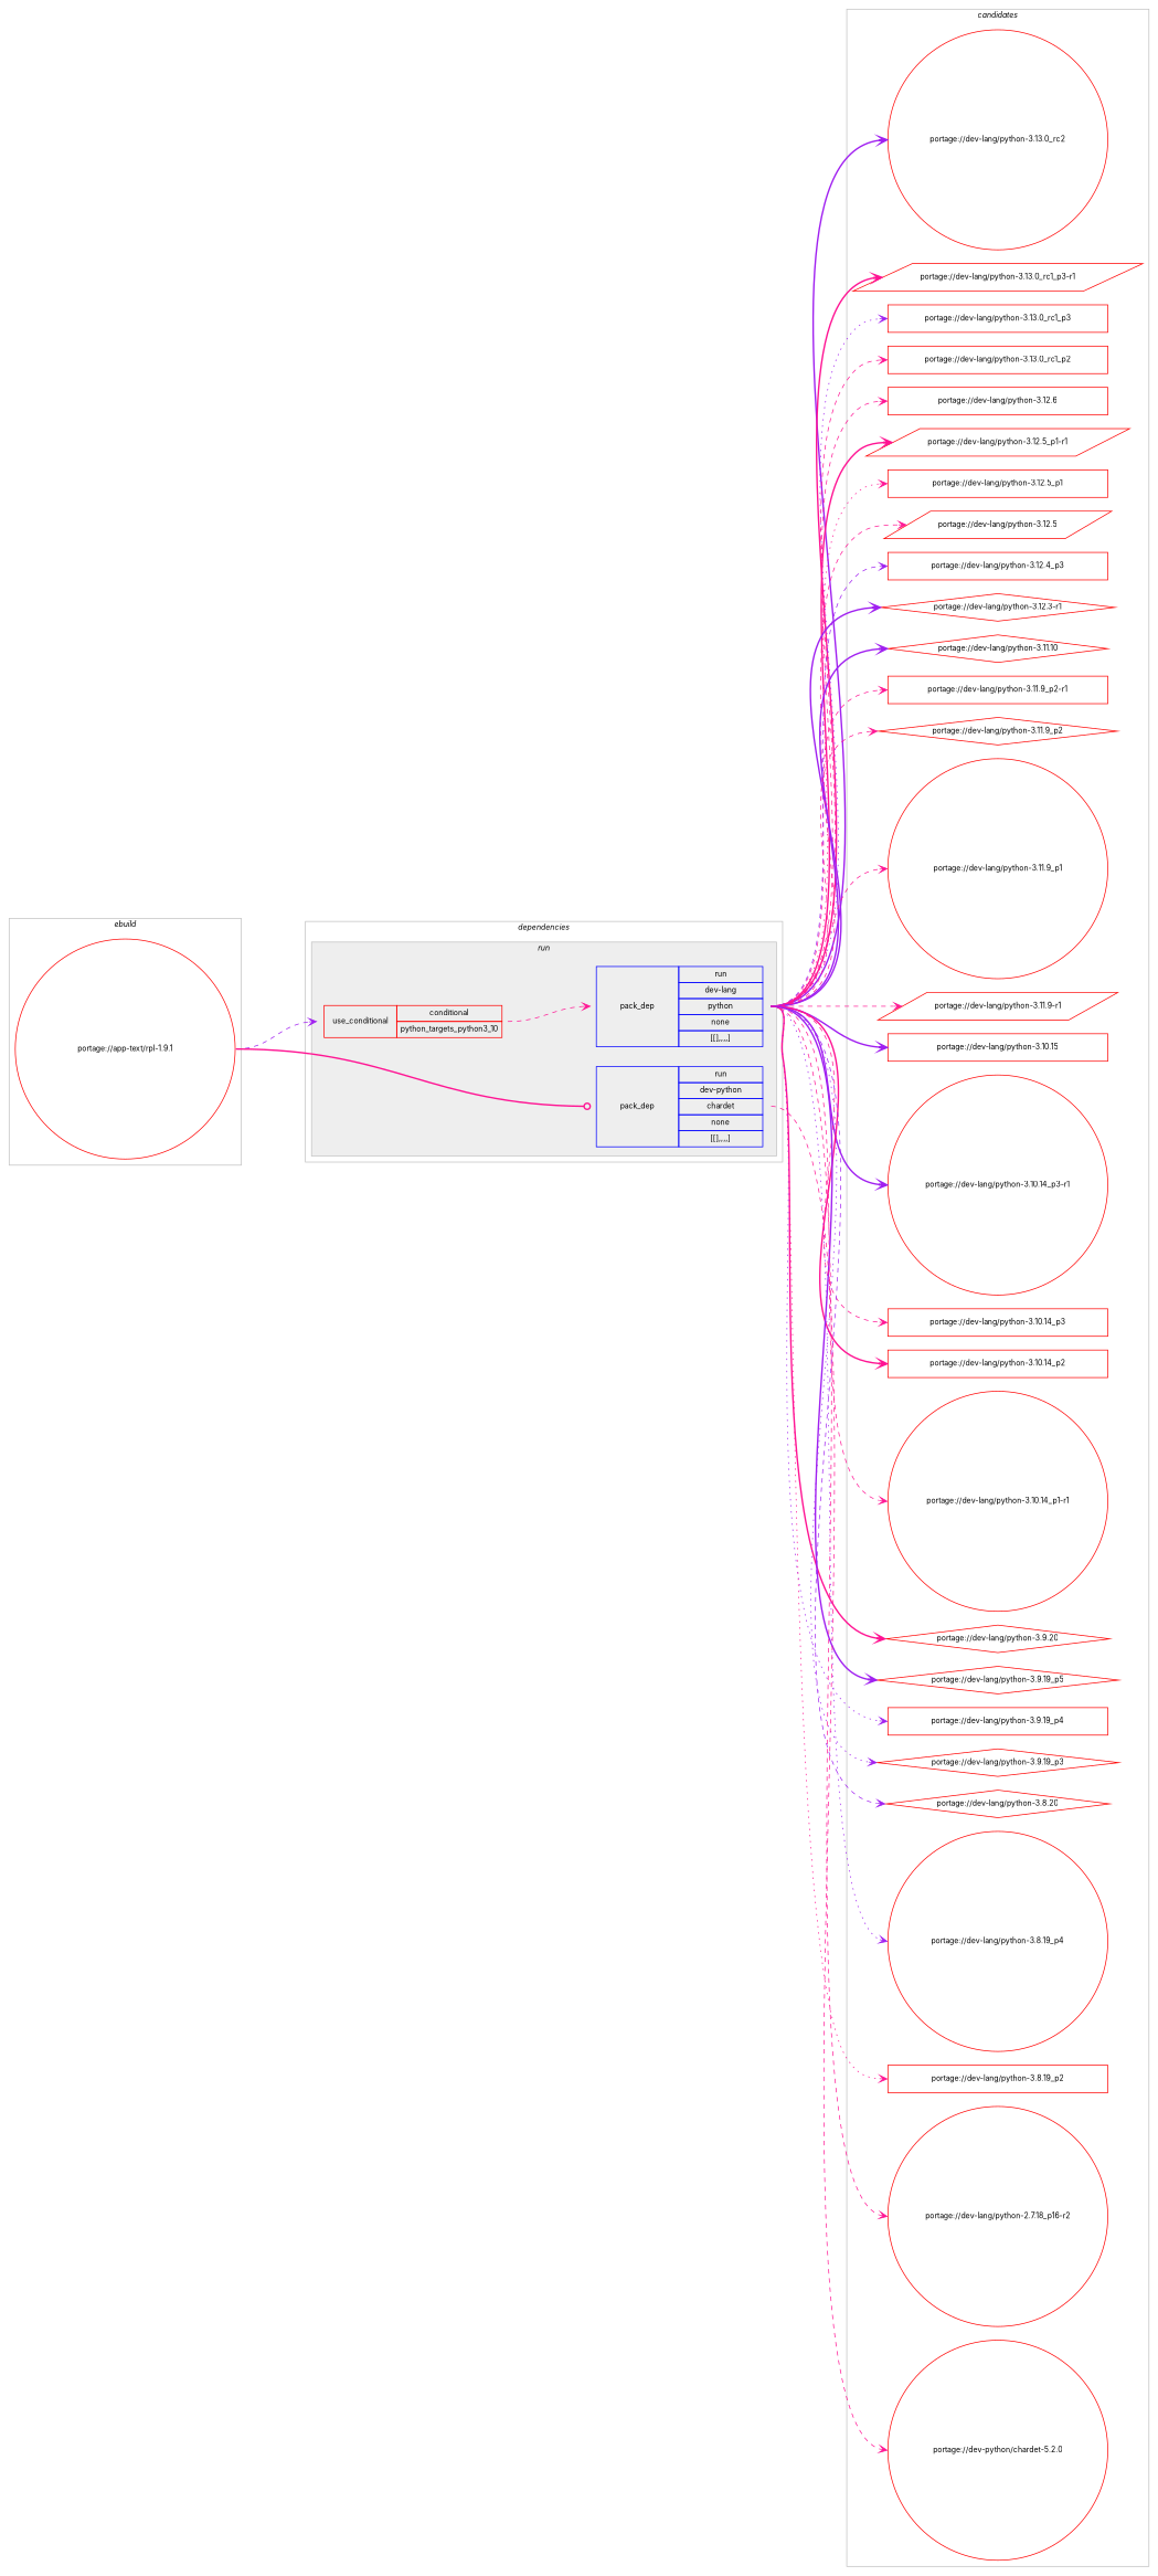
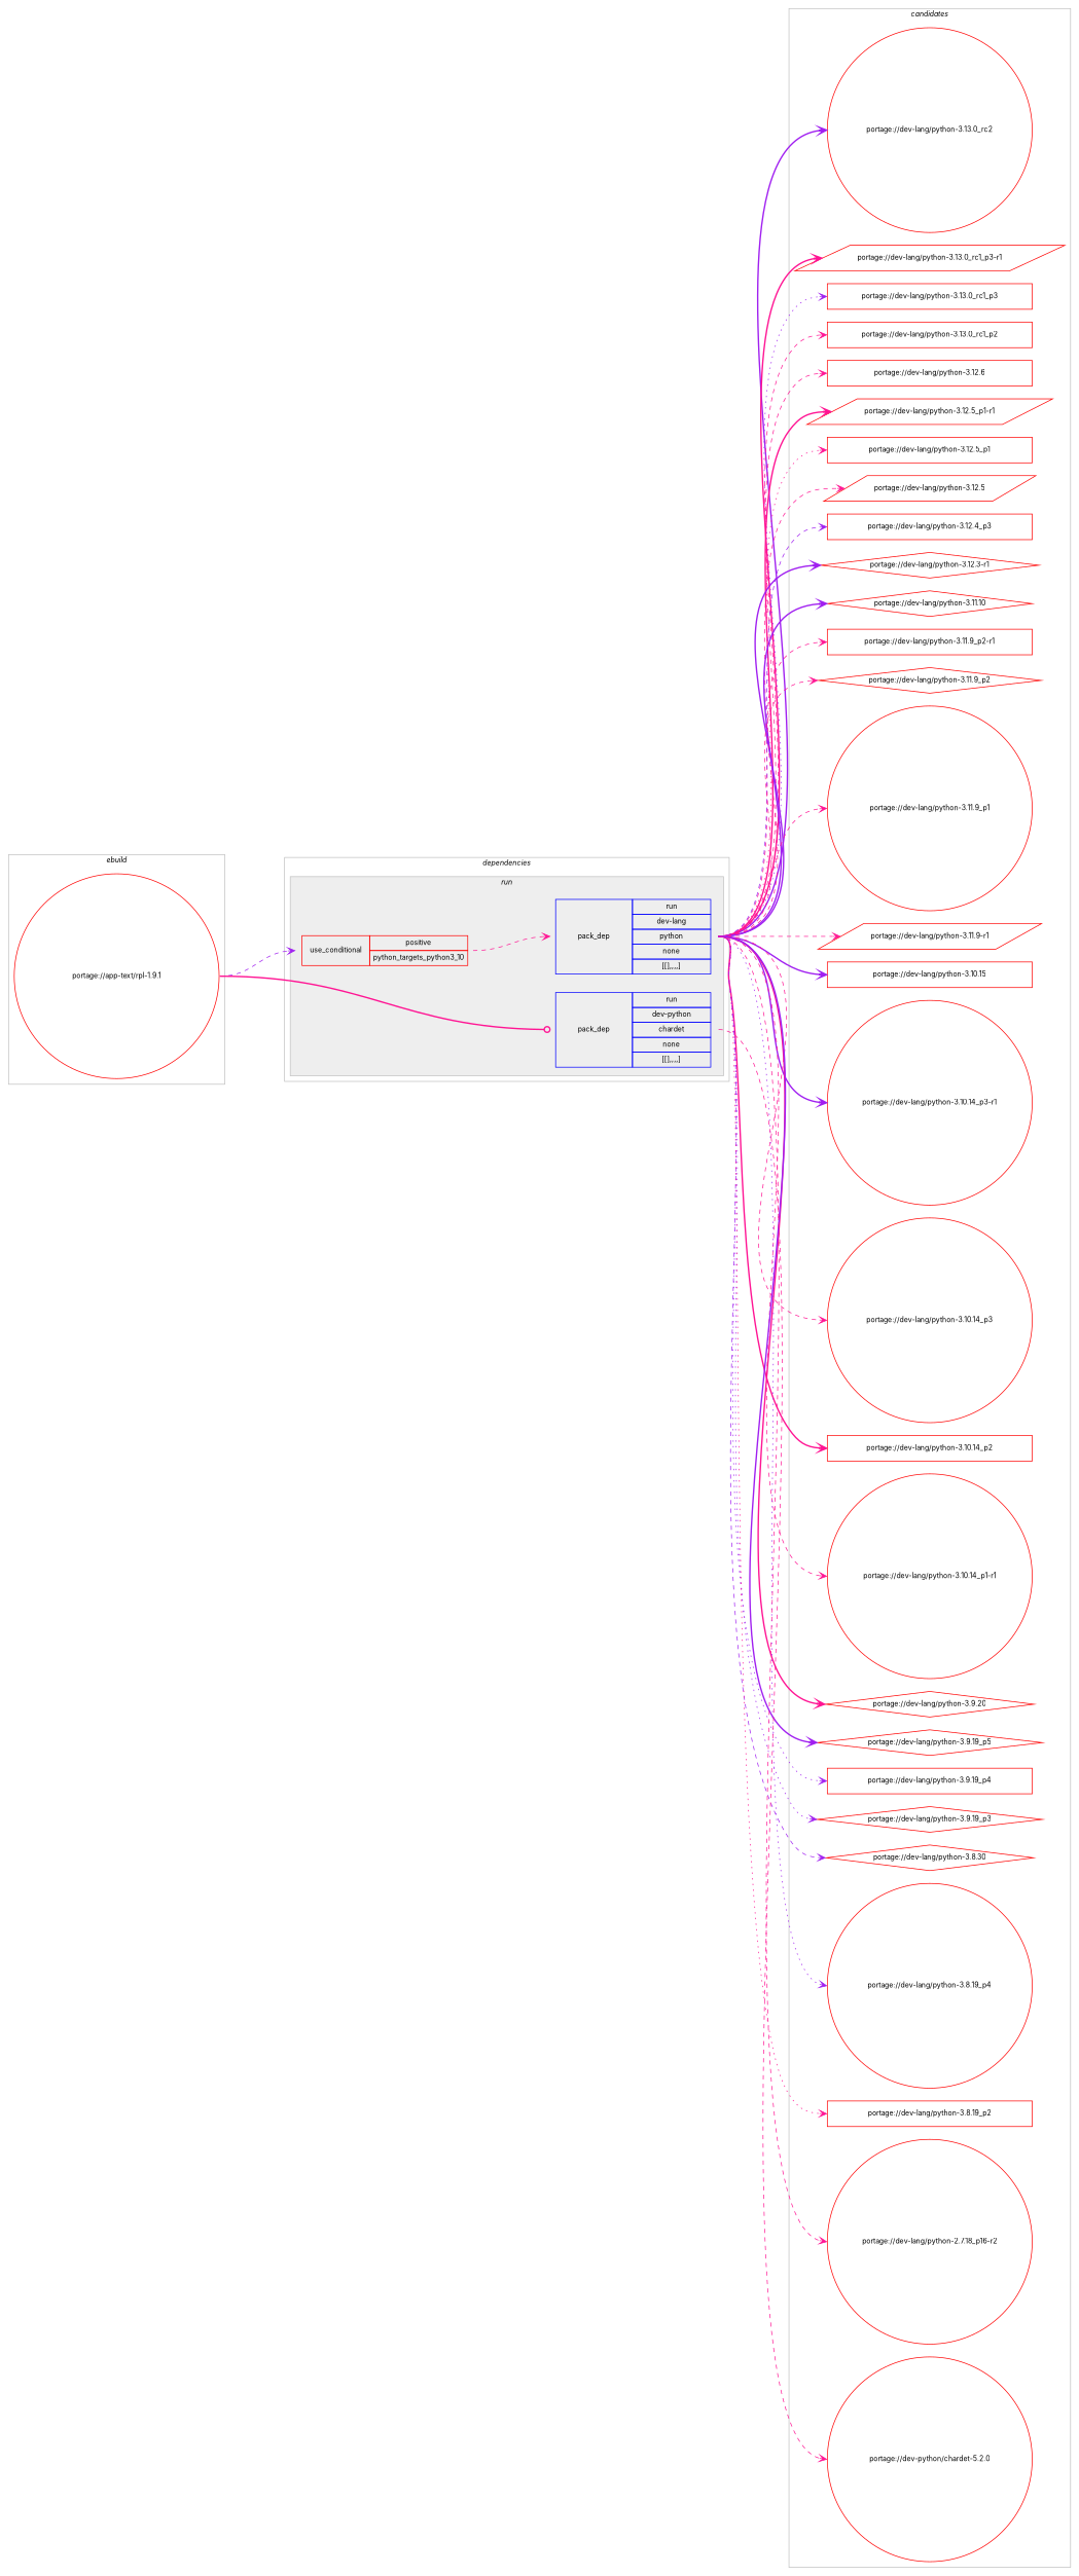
  digraph {
    compound=true
    concentrate=true
    fontname=Inter
    fontsize=10
    newrank=true
    rankdir=LR
    ranksep=1.5
    node [color=red fontname=Inter fontsize=10 shape=box]
    edge [arrowhead=vee color=deeppink fontname=Inter headport=w style=dashed tailport=e weight=100]
    n1 [label="portage://app-text/rpl-1.9.1" shape=circle width=4]
    n2 [color=blue label=<<TABLE BORDER="0" CELLBORDER="1" CELLSPACING="0" CELLPADDING="4" WIDTH="220"><TR><TD ROWSPAN="6" CELLPADDING="30">pack_dep</TD></TR><TR><TD WIDTH="110">run</TD></TR><TR><TD>dev-lang</TD></TR><TR><TD>python</TD></TR><TR><TD>none</TD></TR><TR><TD>[[],,,,]</TD></TR></TABLE>> shape=none]
-   n3 [label=<<TABLE BORDER="0" CELLBORDER="1" CELLSPACING="0" CELLPADDING="4"><TR><TD ROWSPAN="3" CELLPADDING="10">use_conditional</TD></TR><TR><TD>conditional</TD></TR><TR><TD>python_targets_python3_10</TD></TR></TABLE>> shape=none]
+   n3 [label=<<TABLE BORDER="0" CELLBORDER="1" CELLSPACING="0" CELLPADDING="4"><TR><TD ROWSPAN="3" CELLPADDING="10">use_conditional</TD></TR><TR><TD>positive</TD></TR><TR><TD>python_targets_python3_10</TD></TR></TABLE>> shape=none]
    n4 [color=blue label=<<TABLE BORDER="0" CELLBORDER="1" CELLSPACING="0" CELLPADDING="4" WIDTH="220"><TR><TD ROWSPAN="6" CELLPADDING="30">pack_dep</TD></TR><TR><TD WIDTH="110">run</TD></TR><TR><TD>dev-python</TD></TR><TR><TD>chardet</TD></TR><TR><TD>none</TD></TR><TR><TD>[[],,,,]</TD></TR></TABLE>> shape=none]
    n5 [label="portage://dev-lang/python-3.13.0_rc2" shape=circle width=4]
    n6 [label="portage://dev-lang/python-3.13.0_rc1_p3-r1" shape=parallelogram width=4]
    n7 [label="portage://dev-lang/python-3.13.0_rc1_p3" width=4]
    n8 [label="portage://dev-lang/python-3.13.0_rc1_p2" width=4]
    n9 [label="portage://dev-lang/python-3.12.6" width=4]
    n10 [label="portage://dev-lang/python-3.12.5_p1-r1" shape=parallelogram width=4]
    n11 [label="portage://dev-lang/python-3.12.5_p1" width=4]
    n12 [label="portage://dev-lang/python-3.12.5" shape=parallelogram width=4]
    n13 [label="portage://dev-lang/python-3.12.4_p3" width=4]
    n14 [label="portage://dev-lang/python-3.12.3-r1" shape=diamond width=4]
    n15 [label="portage://dev-lang/python-3.11.10" shape=diamond width=4]
    n16 [label="portage://dev-lang/python-3.11.9_p2-r1" width=4]
    n17 [label="portage://dev-lang/python-3.11.9_p2" shape=diamond width=4]
    n18 [label="portage://dev-lang/python-3.11.9_p1" shape=circle width=4]
    n19 [label="portage://dev-lang/python-3.11.9-r1" shape=parallelogram width=4]
    n20 [label="portage://dev-lang/python-3.10.15" width=4]
    n21 [label="portage://dev-lang/python-3.10.14_p3-r1" shape=circle width=4]
-   n22 [label="portage://dev-lang/python-3.10.14_p3" width=4]
+   n22 [label="portage://dev-lang/python-3.10.14_p3" shape=circle width=4]
    n23 [label="portage://dev-lang/python-3.10.14_p2" width=4]
    n24 [label="portage://dev-lang/python-3.10.14_p1-r1" shape=circle width=4]
    n25 [label="portage://dev-lang/python-3.9.20" shape=diamond width=4]
    n26 [label="portage://dev-lang/python-3.9.19_p5" shape=diamond width=4]
    n27 [label="portage://dev-lang/python-3.9.19_p4" width=4]
    n28 [label="portage://dev-lang/python-3.9.19_p3" shape=diamond width=4]
-   n29 [label="portage://dev-lang/python-3.8.20" shape=diamond width=4]
+   n29 [label="portage://dev-lang/python-3.8.30" shape=diamond width=4]
    n30 [label="portage://dev-lang/python-3.8.19_p4" shape=circle width=4]
    n31 [label="portage://dev-lang/python-3.8.19_p2" width=4]
    n32 [label="portage://dev-lang/python-2.7.18_p16-r2" shape=circle width=4]
    n33 [label="portage://dev-python/chardet-5.2.0" shape=circle width=4]
    subgraph cluster_1 {
      color=gray
      label=<<i>ebuild</i>>
      n1
    }
    subgraph cluster_2 {
      color=gray
      label=<<i>dependencies</i>>
      subgraph cluster_3 {
        color=gray
        fillcolor="#eeeeee"
        label=<<i>compile</i>>
        style=filled
      }
      subgraph cluster_4 {
        color=gray
        fillcolor="#eeeeee"
        label=<<i>compile and run</i>>
        style=filled
      }
      subgraph cluster_5 {
        color=gray
        fillcolor="#eeeeee"
        label=<<i>run</i>>
        style=filled
        subgraph sub_6 {
          color=gray
          fillcolor="#eeeeee"
          label=<<i>run</i>>
          style=filled
          n3
          subgraph sub_7 {
            color=gray
            fillcolor="#eeeeee"
            label=<<i>run</i>>
            style=filled
            n2
          }
        }
        subgraph sub_8 {
          color=gray
          fillcolor="#eeeeee"
          label=<<i>run</i>>
          style=filled
          n4
        }
      }
    }
    subgraph cluster_9 {
      color=gray
      label=<<i>candidates</i>>
      rank=same
      subgraph sub_10 {
        color=black
        label=<<i>candidates</i>>
        nodesep=1
        rank=same
        n5
        n6
        n7
        n8
        n9
        n10
        n11
        n12
        n13
        n14
        n15
        n16
        n17
        n18
        n19
        n20
        n21
        n22
        n23
        n24
        n25
        n26
        n27
        n28
        n29
        n30
        n31
        n32
      }
      subgraph sub_11 {
        color=black
        label=<<i>candidates</i>>
        nodesep=1
        rank=same
        n33
      }
    }
    n1 -> n3 [color=purple weight=20]
    n1 -> n4 [arrowhead=odot style=bold weight=20]
    n2 -> n5 [color=purple style=bold]
    n2 -> n6 [style=bold]
    n2 -> n7 [color=purple style=dotted]
    n2 -> n8
    n2 -> n9
    n2 -> n10 [style=bold]
    n2 -> n11 [style=dotted]
    n2 -> n12
    n2 -> n13 [color=purple]
    n2 -> n14 [color=purple style=bold]
    n2 -> n15 [color=purple style=bold]
    n2 -> n16
    n2 -> n17
    n2 -> n18
    n2 -> n19
    n2 -> n20 [color=purple style=bold]
    n2 -> n21 [color=purple style=bold]
    n2 -> n22
    n2 -> n23 [style=bold]
    n2 -> n24
    n2 -> n25 [style=bold]
    n2 -> n26 [color=purple style=bold]
    n2 -> n27 [color=purple style=dotted]
    n2 -> n28 [color=purple style=dotted]
    n2 -> n29 [color=purple]
    n2 -> n30 [color=purple style=dotted]
    n2 -> n31 [style=dotted]
    n2 -> n32
    n3 -> n2 [weight=20]
    n4 -> n33
  }
